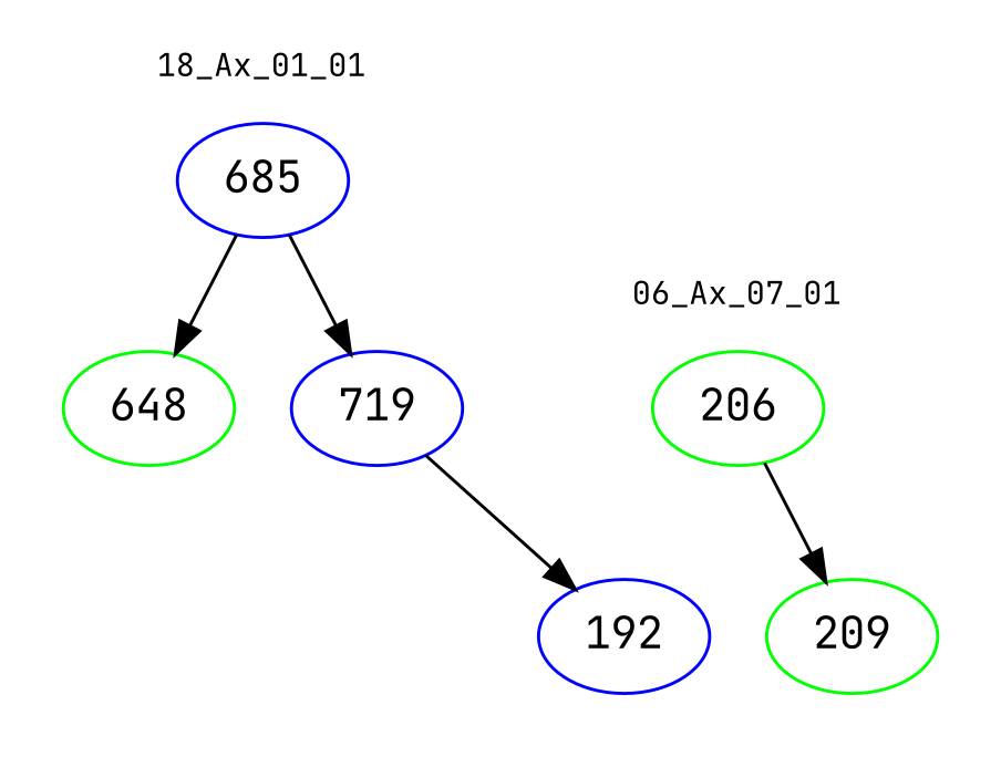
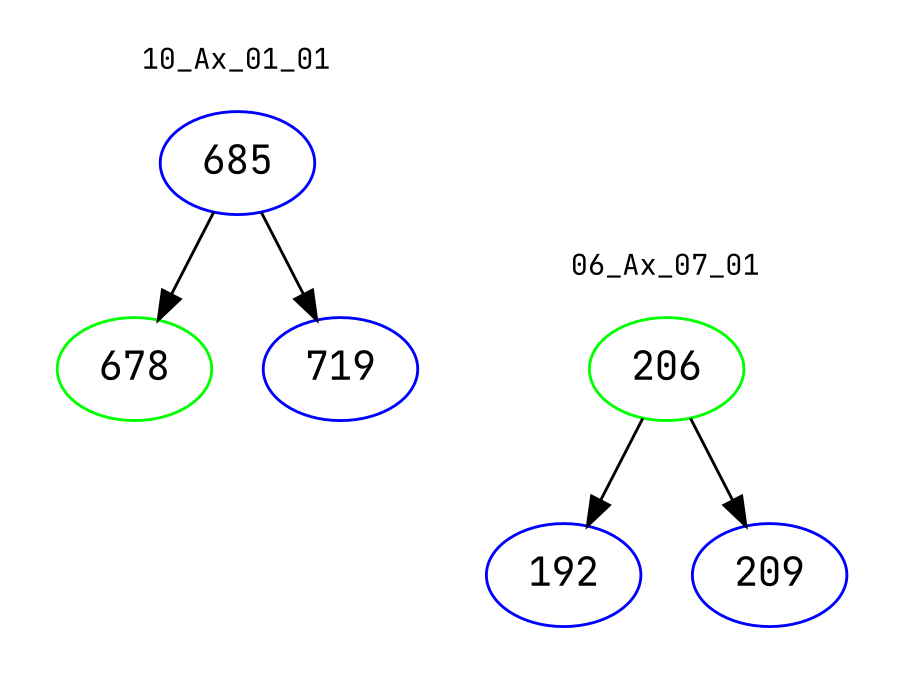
  digraph {
    fontname="JetBrains Mono"
    node [color=blue fontname="JetBrains Mono"]
    edge [color=black fontname="JetBrains Mono"]
    n1 [label=685]
-   n2 [color=green label=648]
+   n2 [color=green label=678]
    n3 [label=719]
    n4 [color=green label=206]
    n5 [label=192]
-   n6 [color=green label=209]
+   n6 [label=209]
    subgraph cluster_1 {
      color=white
      fontsize=10
-     label="18_Ax_01_01"
+     label="10_Ax_01_01"
      n1
      n2
      n3
    }
    subgraph cluster_2 {
      color=white
      fontsize=10
      label="06_Ax_07_01"
      n4
      n5
      n6
    }
    n1 -> n2
    n1 -> n3
-   n3 -> n5
+   n4 -> n5
    n4 -> n6
  }
